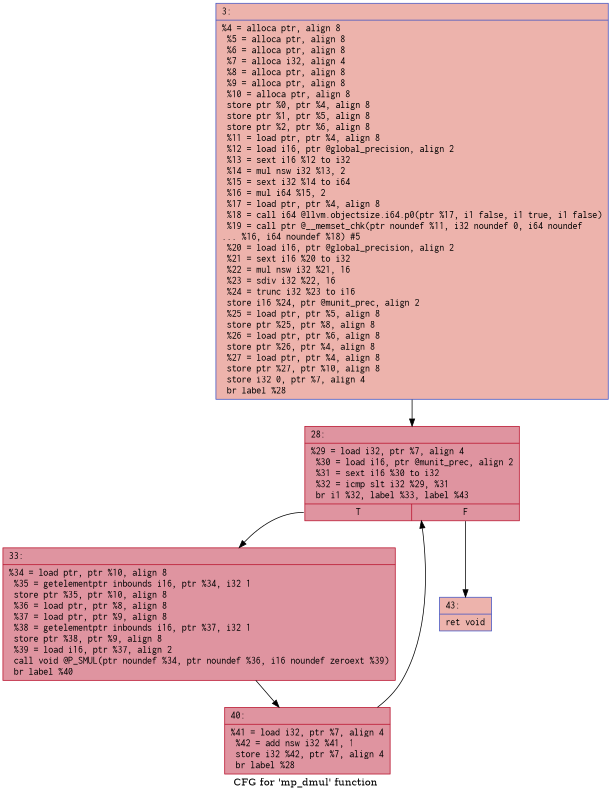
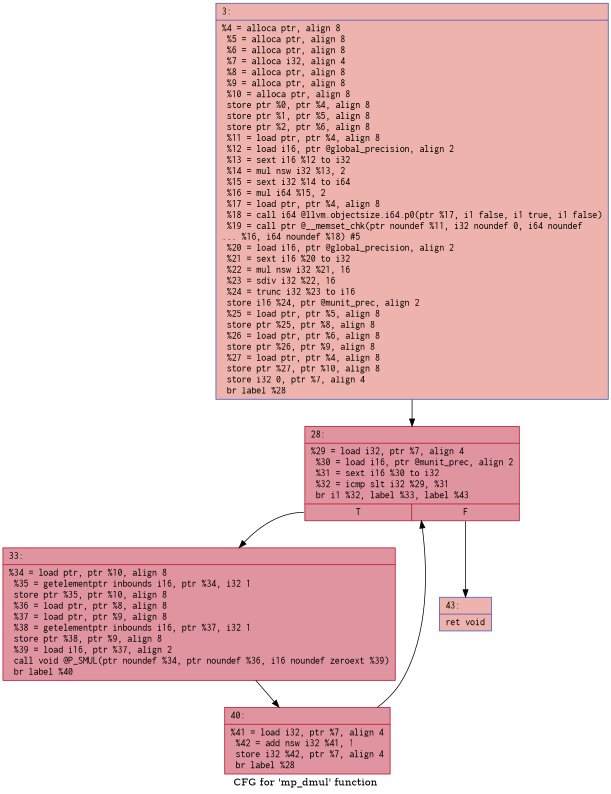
  digraph {
    label="CFG for 'mp_dmul' function"
    node [color="#b70d28ff" fillcolor="#b70d2870" fontname=Courier shape=record style=filled]
-   n1 [color="#3d50c3ff" fillcolor="#d6524470" label="{3:\l|  %4 = alloca ptr, align 8\l  %5 = alloca ptr, align 8\l  %6 = alloca ptr, align 8\l  %7 = alloca i32, align 4\l  %8 = alloca ptr, align 8\l  %9 = alloca ptr, align 8\l  %10 = alloca ptr, align 8\l  store ptr %0, ptr %4, align 8\l  store ptr %1, ptr %5, align 8\l  store ptr %2, ptr %6, align 8\l  %11 = load ptr, ptr %4, align 8\l  %12 = load i16, ptr @global_precision, align 2\l  %13 = sext i16 %12 to i32\l  %14 = mul nsw i32 %13, 2\l  %15 = sext i32 %14 to i64\l  %16 = mul i64 %15, 2\l  %17 = load ptr, ptr %4, align 8\l  %18 = call i64 @llvm.objectsize.i64.p0(ptr %17, i1 false, i1 true, i1 false)\l  %19 = call ptr @__memset_chk(ptr noundef %11, i32 noundef 0, i64 noundef\l... %16, i64 noundef %18) #5\l  %20 = load i16, ptr @global_precision, align 2\l  %21 = sext i16 %20 to i32\l  %22 = mul nsw i32 %21, 16\l  %23 = sdiv i32 %22, 16\l  %24 = trunc i32 %23 to i16\l  store i16 %24, ptr @munit_prec, align 2\l  %25 = load ptr, ptr %5, align 8\l  store ptr %25, ptr %8, align 8\l  %26 = load ptr, ptr %6, align 8\l  store ptr %26, ptr %4, align 8\l  %27 = load ptr, ptr %4, align 8\l  store ptr %27, ptr %10, align 8\l  store i32 0, ptr %7, align 4\l  br label %28\l}"]
+   n1 [color="#3d50c3ff" fillcolor="#d6524470" label="{3:\l|  %4 = alloca ptr, align 8\l  %5 = alloca ptr, align 8\l  %6 = alloca ptr, align 8\l  %7 = alloca i32, align 4\l  %8 = alloca ptr, align 8\l  %9 = alloca ptr, align 8\l  %10 = alloca ptr, align 8\l  store ptr %0, ptr %4, align 8\l  store ptr %1, ptr %5, align 8\l  store ptr %2, ptr %6, align 8\l  %11 = load ptr, ptr %4, align 8\l  %12 = load i16, ptr @global_precision, align 2\l  %13 = sext i16 %12 to i32\l  %14 = mul nsw i32 %13, 2\l  %15 = sext i32 %14 to i64\l  %16 = mul i64 %15, 2\l  %17 = load ptr, ptr %4, align 8\l  %18 = call i64 @llvm.objectsize.i64.p0(ptr %17, i1 false, i1 true, i1 false)\l  %19 = call ptr @__memset_chk(ptr noundef %11, i32 noundef 0, i64 noundef\l... %16, i64 noundef %18) #5\l  %20 = load i16, ptr @global_precision, align 2\l  %21 = sext i16 %20 to i32\l  %22 = mul nsw i32 %21, 16\l  %23 = sdiv i32 %22, 16\l  %24 = trunc i32 %23 to i16\l  store i16 %24, ptr @munit_prec, align 2\l  %25 = load ptr, ptr %5, align 8\l  store ptr %25, ptr %8, align 8\l  %26 = load ptr, ptr %6, align 8\l  store ptr %26, ptr %9, align 8\l  %27 = load ptr, ptr %4, align 8\l  store ptr %27, ptr %10, align 8\l  store i32 0, ptr %7, align 4\l  br label %28\l}"]
    n2 [label="{28:\l|  %29 = load i32, ptr %7, align 4\l  %30 = load i16, ptr @munit_prec, align 2\l  %31 = sext i16 %30 to i32\l  %32 = icmp slt i32 %29, %31\l  br i1 %32, label %33, label %43\l|{<s0>T|<s1>F}}"]
    n3 [label="{33:\l|  %34 = load ptr, ptr %10, align 8\l  %35 = getelementptr inbounds i16, ptr %34, i32 1\l  store ptr %35, ptr %10, align 8\l  %36 = load ptr, ptr %8, align 8\l  %37 = load ptr, ptr %9, align 8\l  %38 = getelementptr inbounds i16, ptr %37, i32 1\l  store ptr %38, ptr %9, align 8\l  %39 = load i16, ptr %37, align 2\l  call void @P_SMUL(ptr noundef %34, ptr noundef %36, i16 noundef zeroext %39)\l  br label %40\l}"]
    n4 [color="#3d50c3ff" fillcolor="#d6524470" label="{43:\l|  ret void\l}"]
    n5 [label="{40:\l|  %41 = load i32, ptr %7, align 4\l  %42 = add nsw i32 %41, 1\l  store i32 %42, ptr %7, align 4\l  br label %28\l}"]
    n1 -> n2
    n2 -> n3 [tailport=s0]
    n2 -> n4 [tailport=s1]
    n3 -> n5
    n5 -> n2
  }
